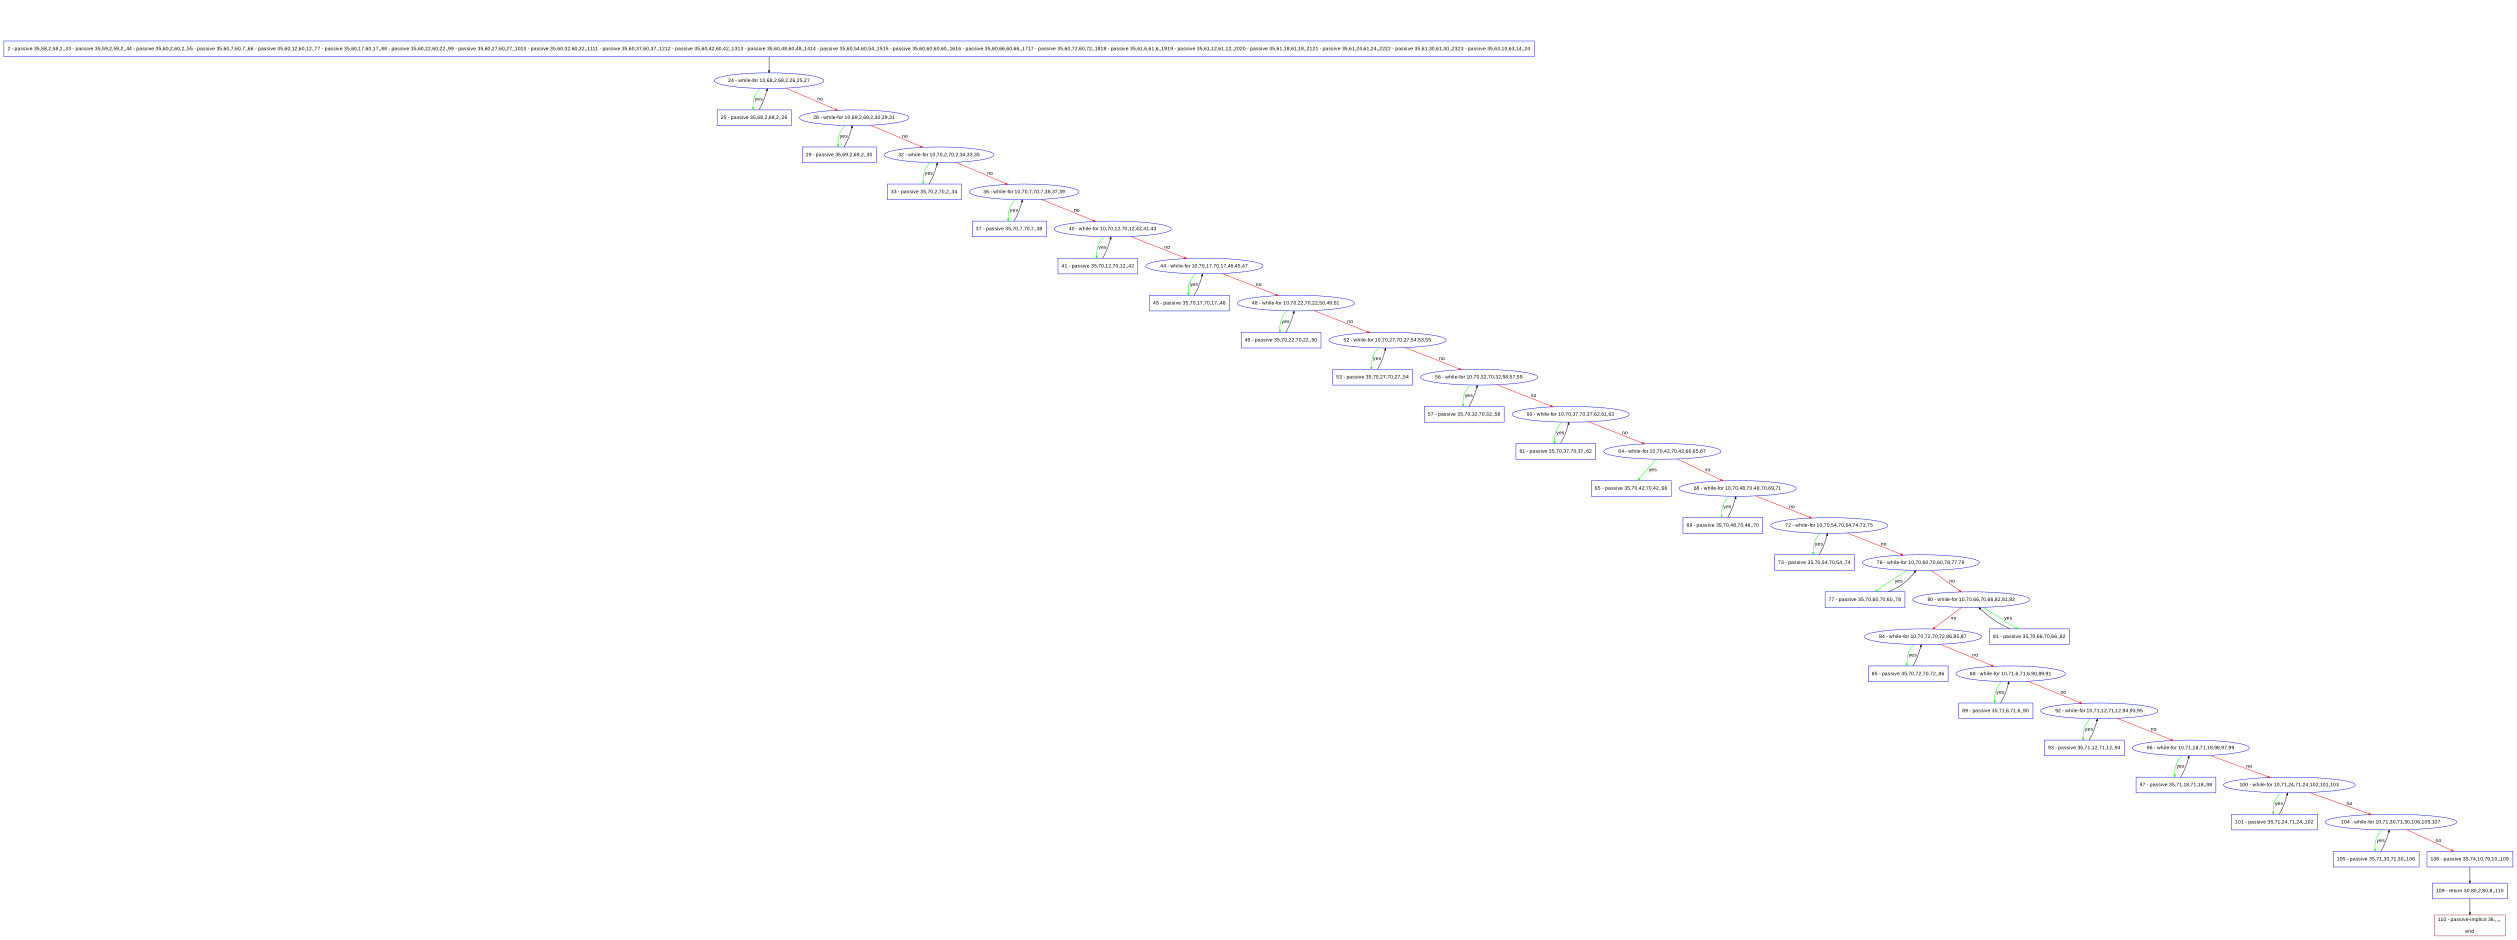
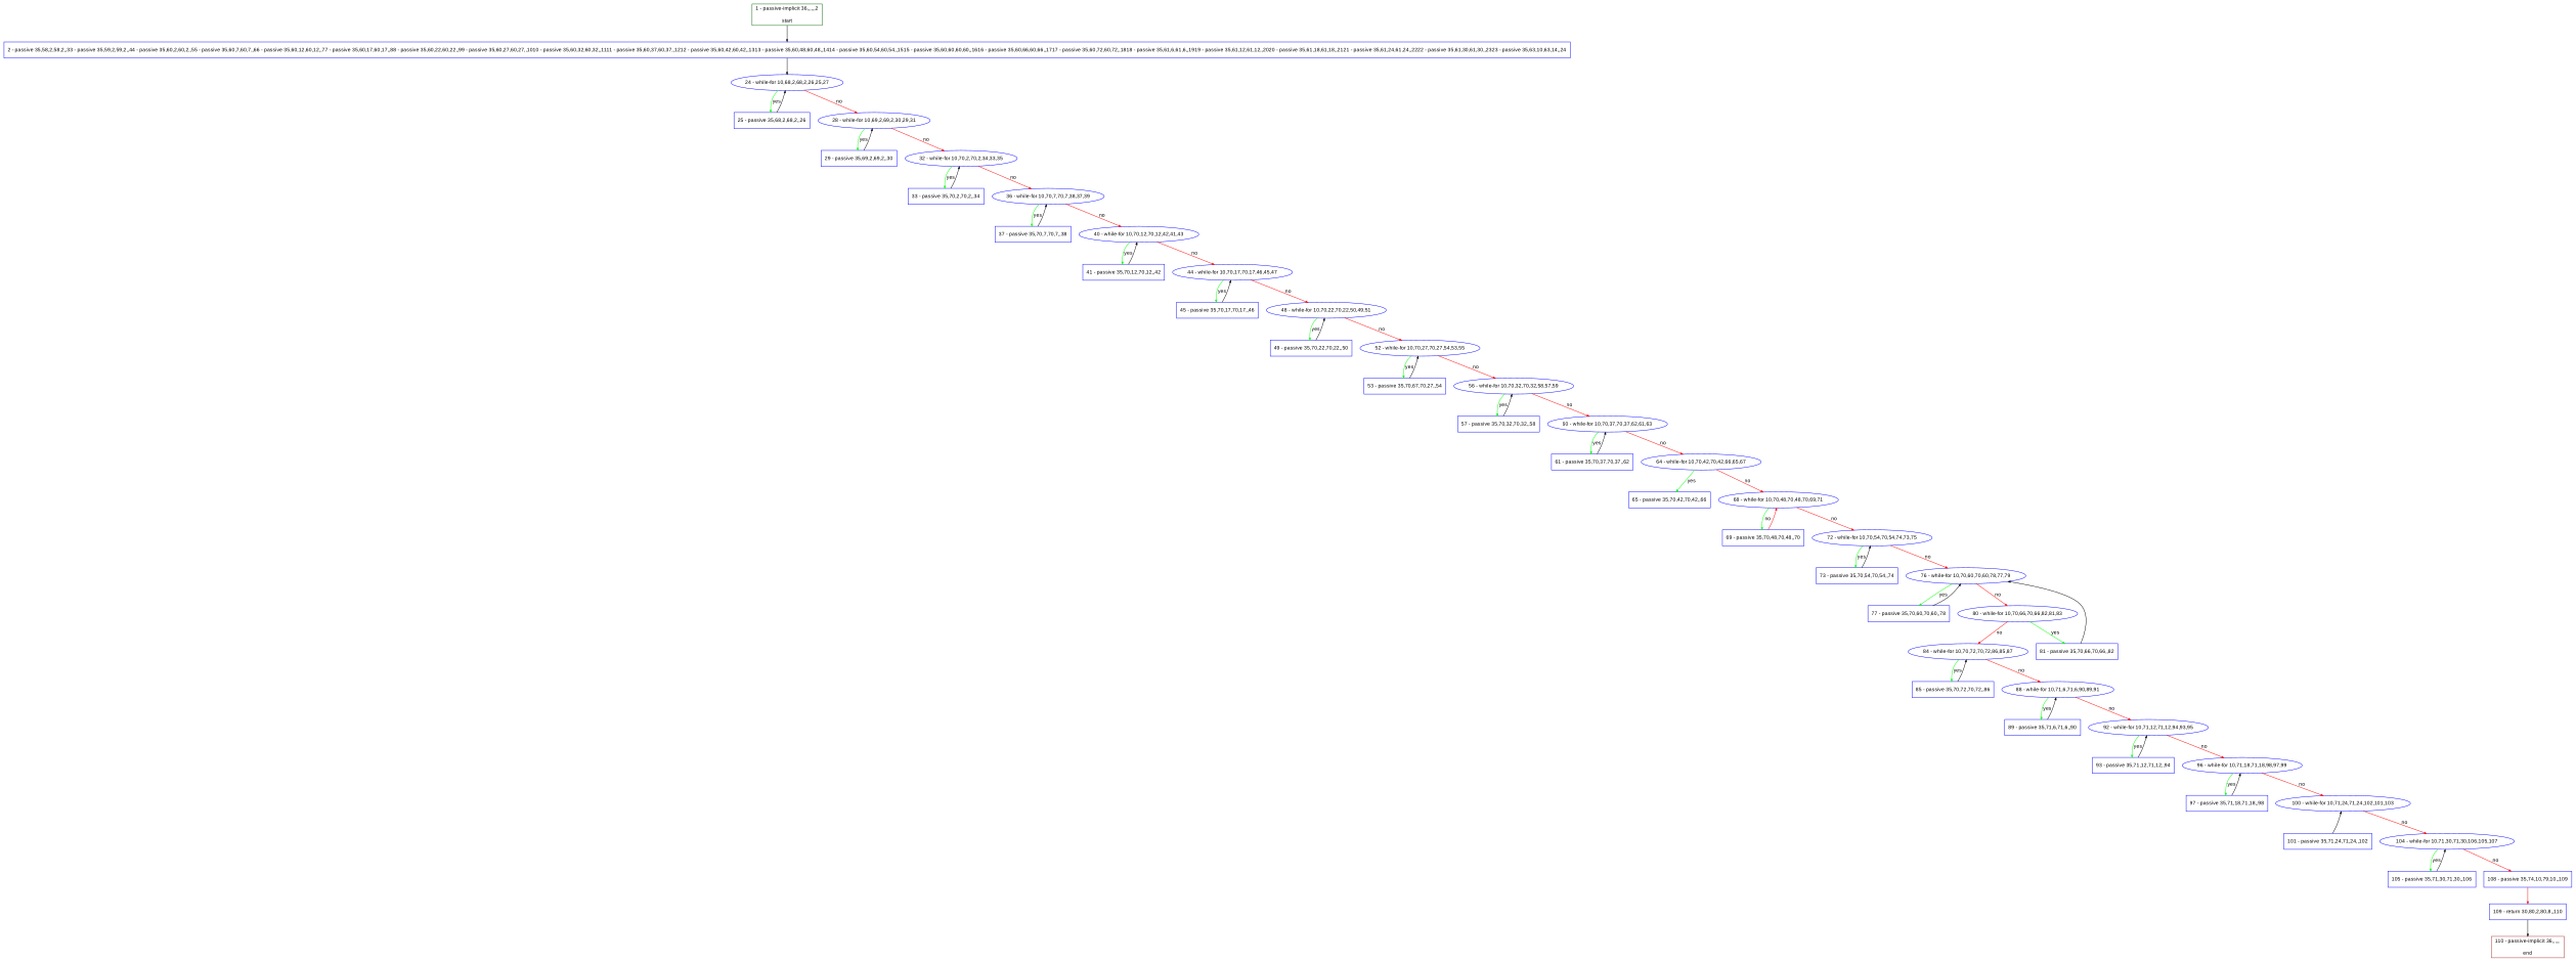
  digraph {
    bgcolor=white
    compound=true
    fillcolor="#FFFFCC"
    fontname=Arial
    fontsize=12
    pack=true
    packmode=clust
    style="rounded,filled"
    node [color="#0000ff" compound=true fillcolor="#ffffff" fixedsize=false fontname=Arial fontsize=12 node_initialized=no shape=box style=filled]
    edge [arrowhead=normal arrowsize=0.5 arrowtail=none color="#000000" compound=true dir=forward fontcolor=black fontname=Arial fontsize=12]
    n1 [label="2 - passive 35,58,2,58,2,,33 - passive 35,59,2,59,2,,44 - passive 35,60,2,60,2,,55 - passive 35,60,7,60,7,,66 - passive 35,60,12,60,12,,77 - passive 35,60,17,60,17,,88 - passive 35,60,22,60,22,,99 - passive 35,60,27,60,27,,1010 - passive 35,60,32,60,32,,1111 - passive 35,60,37,60,37,,1212 - passive 35,60,42,60,42,,1313 - passive 35,60,48,60,48,,1414 - passive 35,60,54,60,54,,1515 - passive 35,60,60,60,60,,1616 - passive 35,60,66,60,66,,1717 - passive 35,60,72,60,72,,1818 - passive 35,61,6,61,6,,1919 - passive 35,61,12,61,12,,2020 - passive 35,61,18,61,18,,2121 - passive 35,61,24,61,24,,2222 - passive 35,61,30,61,30,,2323 - passive 35,63,10,63,14,,24"]
    n2 [label="24 - while-for 10,68,2,68,2,26,25,27" shape=oval]
    n3 [label="25 - passive 35,68,2,68,2,,26"]
    n4 [label="28 - while-for 10,69,2,69,2,30,29,31" shape=oval]
+   n5 [color="#006400" label="1 - passive-implicit 36,,,,,,2\n\nstart"]
    n6 [label="29 - passive 35,69,2,69,2,,30"]
    n7 [label="32 - while-for 10,70,2,70,2,34,33,35" shape=oval]
    n8 [label="33 - passive 35,70,2,70,2,,34"]
    n9 [label="36 - while-for 10,70,7,70,7,38,37,39" shape=oval]
    n10 [label="37 - passive 35,70,7,70,7,,38"]
    n11 [label="40 - while-for 10,70,12,70,12,42,41,43" shape=oval]
    n12 [label="41 - passive 35,70,12,70,12,,42"]
    n13 [label="44 - while-for 10,70,17,70,17,46,45,47" shape=oval]
    n14 [label="45 - passive 35,70,17,70,17,,46"]
    n15 [label="48 - while-for 10,70,22,70,22,50,49,51" shape=oval]
    n16 [label="49 - passive 35,70,22,70,22,,50"]
    n17 [label="52 - while-for 10,70,27,70,27,54,53,55" shape=oval]
-   n18 [label="53 - passive 35,70,27,70,27,,54"]
+   n18 [label="53 - passive 35,70,67,70,27,,54"]
    n19 [label="56 - while-for 10,70,32,70,32,58,57,59" shape=oval]
    n20 [label="57 - passive 35,70,32,70,32,,58"]
    n21 [label="60 - while-for 10,70,37,70,37,62,61,63" shape=oval]
    n22 [label="61 - passive 35,70,37,70,37,,62"]
    n23 [label="64 - while-for 10,70,42,70,42,66,65,67" shape=oval]
    n24 [label="65 - passive 35,70,42,70,42,,66"]
    n25 [label="68 - while-for 10,70,48,70,48,70,69,71" shape=oval]
    n26 [label="69 - passive 35,70,48,70,48,,70"]
    n27 [label="72 - while-for 10,70,54,70,54,74,73,75" shape=oval]
    n28 [label="73 - passive 35,70,54,70,54,,74"]
    n29 [label="76 - while-for 10,70,60,70,60,78,77,79" shape=oval]
    n30 [label="77 - passive 35,70,60,70,60,,78"]
    n31 [label="80 - while-for 10,70,66,70,66,82,81,83" shape=oval]
    n32 [label="81 - passive 35,70,66,70,66,,82"]
    n33 [label="84 - while-for 10,70,72,70,72,86,85,87" shape=oval]
    n34 [label="85 - passive 35,70,72,70,72,,86"]
    n35 [label="88 - while-for 10,71,6,71,6,90,89,91" shape=oval]
    n36 [label="89 - passive 35,71,6,71,6,,90"]
    n37 [label="92 - while-for 10,71,12,71,12,94,93,95" shape=oval]
    n38 [label="93 - passive 35,71,12,71,12,,94"]
    n39 [label="96 - while-for 10,71,18,71,18,98,97,99" shape=oval]
    n40 [label="97 - passive 35,71,18,71,18,,98"]
    n41 [label="100 - while-for 10,71,24,71,24,102,101,103" shape=oval]
    n42 [label="101 - passive 35,71,24,71,24,,102"]
    n43 [label="104 - while-for 10,71,30,71,30,106,105,107" shape=oval]
    n44 [label="105 - passive 35,71,30,71,30,,106"]
    n45 [label="108 - passive 35,74,10,79,10,,109"]
    n46 [label="109 - return 30,80,2,80,8,,110"]
    n47 [color="#a52a2a" label="110 - passive-implicit 36,,,,,,\n\nend"]
    n1 -> n2
    n2 -> n3 [color="#00ff00" label=yes]
    n2 -> n4 [color="#ff0000" label=no]
    n3 -> n2
    n4 -> n6 [color="#00ff00" label=yes]
    n4 -> n7 [color="#ff0000" label=no]
+   n5 -> n1
    n6 -> n4
    n7 -> n8 [color="#00ff00" label=yes]
    n7 -> n9 [color="#ff0000" label=no]
    n8 -> n7
    n9 -> n10 [color="#00ff00" label=yes]
    n9 -> n11 [color="#ff0000" label=no]
    n10 -> n9
    n11 -> n12 [color="#00ff00" label=yes]
    n11 -> n13 [color="#ff0000" label=no]
    n12 -> n11
    n13 -> n14 [color="#00ff00" label=yes]
    n13 -> n15 [color="#ff0000" label=no]
    n14 -> n13
    n15 -> n16 [color="#00ff00" label=yes]
    n15 -> n17 [color="#ff0000" label=no]
    n16 -> n15
    n17 -> n18 [color="#00ff00" label=yes]
    n17 -> n19 [color="#ff0000" label=no]
    n18 -> n17
    n19 -> n20 [color="#00ff00" label=yes]
    n19 -> n21 [color="#ff0000" label=no]
    n20 -> n19
    n21 -> n22 [color="#00ff00" label=yes]
    n21 -> n23 [color="#ff0000" label=no]
    n22 -> n21
    n23 -> n24 [color="#00ff00" label=yes]
    n23 -> n25 [color="#ff0000" label=no]
-   n25 -> n26 [color="#00ff00" label=yes]
+   n25 -> n26 [color="#00ff00" label=no]
    n25 -> n27 [color="#ff0000" label=no]
-   n26 -> n25
+   n26 -> n25 [color="#ff0000"]
    n27 -> n28 [color="#00ff00" label=yes]
    n27 -> n29 [color="#ff0000" label=no]
    n28 -> n27
    n29 -> n30 [color="#00ff00" label=yes]
    n29 -> n31 [color="#ff0000" label=no]
    n30 -> n29
    n31 -> n32 [color="#00ff00" label=yes]
    n31 -> n33 [color="#ff0000" label=no]
-   n32 -> n31
+   n32 -> n29
    n33 -> n34 [color="#00ff00" label=yes]
    n33 -> n35 [color="#ff0000" label=no]
    n34 -> n33
    n35 -> n36 [color="#00ff00" label=yes]
    n35 -> n37 [color="#ff0000" label=no]
    n36 -> n35
    n37 -> n38 [color="#00ff00" label=yes]
    n37 -> n39 [color="#ff0000" label=no]
    n38 -> n37
    n39 -> n40 [color="#00ff00" label=yes]
    n39 -> n41 [color="#ff0000" label=no]
    n40 -> n39
-   n41 -> n42 [color="#00ff00" label=yes]
    n41 -> n43 [color="#ff0000" label=no]
    n42 -> n41
    n43 -> n44 [color="#00ff00" label=yes]
    n43 -> n45 [color="#ff0000" label=no]
    n44 -> n43
-   n45 -> n46
+   n45 -> n46 [color="#ff0000"]
    n46 -> n47
  }
